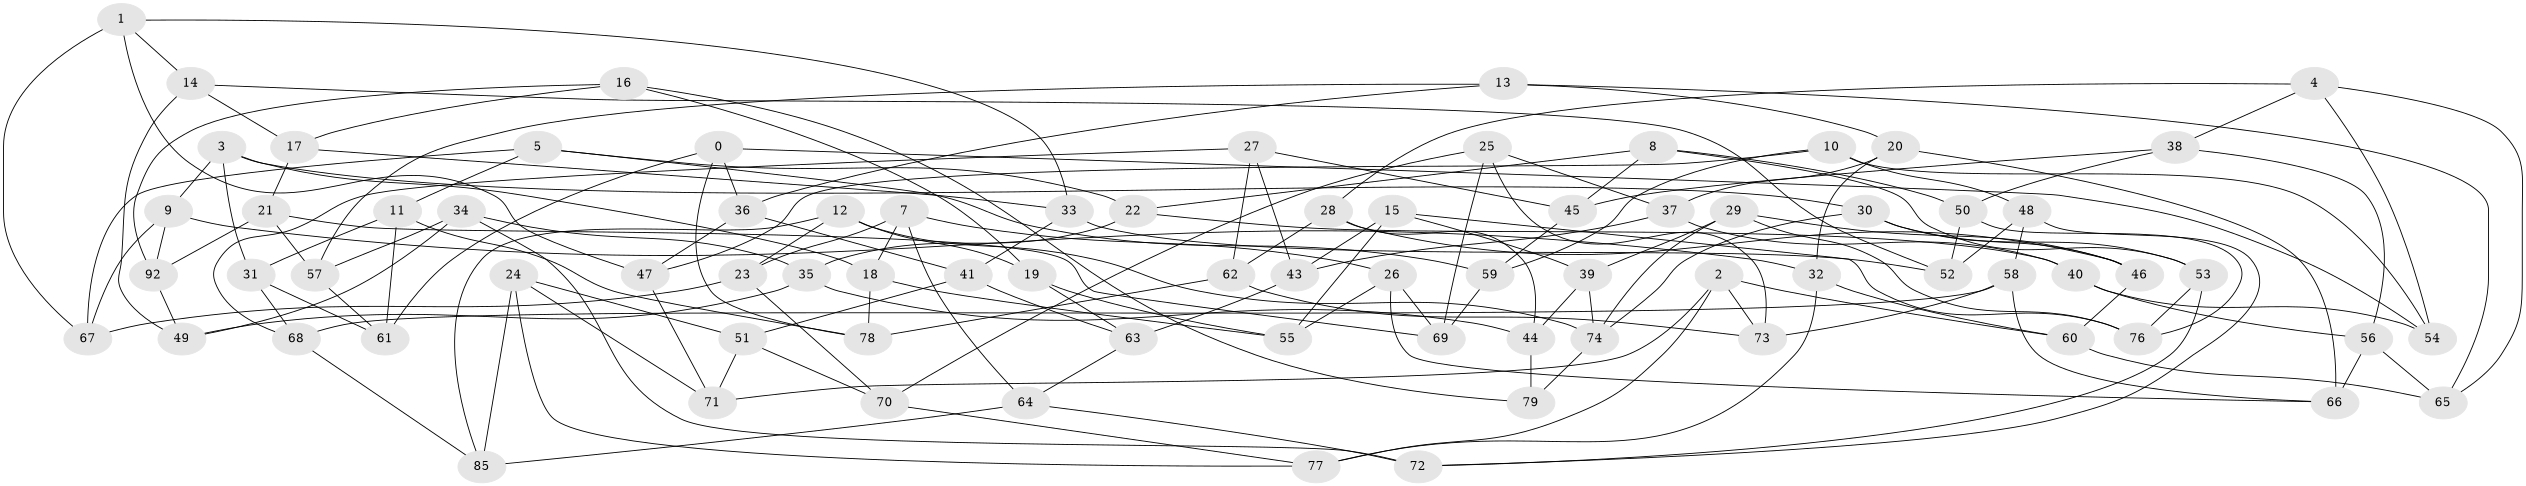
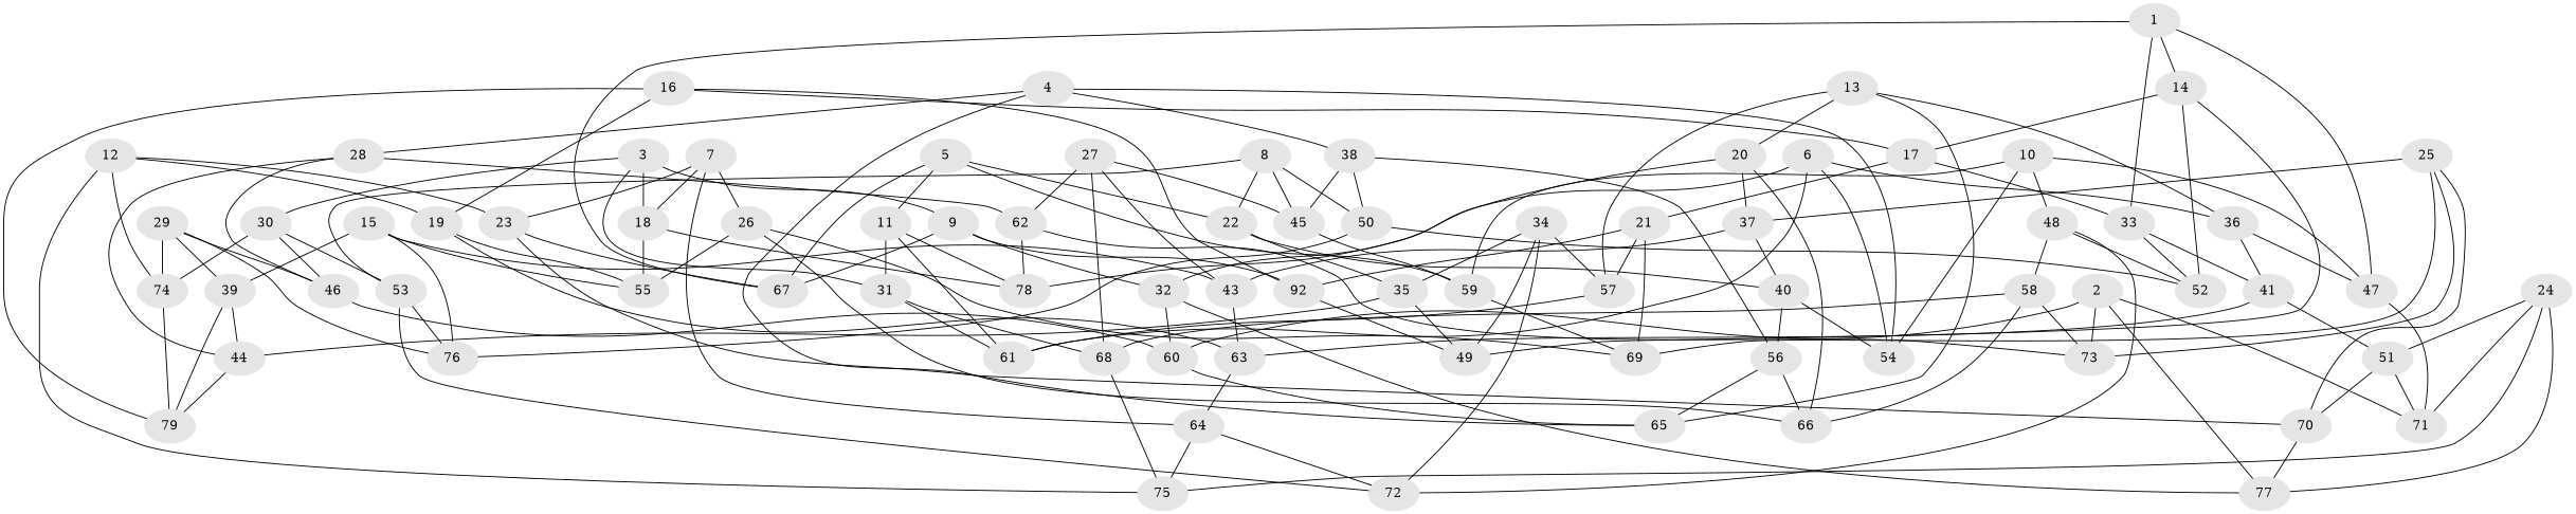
  graph {
    node [color=gray90 style=filled]
    1
    14
    33
    47
    67
    17
    49
    52
    41
    71
    2
    60
    73
    77
    65
    3
    9
    18
    30
    31
    32
    n22 [label=92]
    78
    55
    53
    74
    46
    61
    68
    4
    28
    38
    54
    62
    44
    45
    50
    56
    5
    11
    22
    59
    35
    40
    69
-   6 [label=0]
+   6
    36
    7
    23
    26
    64
    70
    66
-   75 [label=85]
+   75
    72
    8
    76
    10
    48
    58
    12
    19
    63
    79
    13
    20
    57
    37
    21
    15
    39
    43
    16
    24
    51
    25
    27
    29
    34
    1 -- 14
    1 -- 33
    1 -- 47
    1 -- 67
    14 -- 17
    14 -- 49
    14 -- 52
    33 -- 52
    33 -- 41
    47 -- 71
    17 -- 33
    17 -- 21
    41 -- 63
    41 -- 51
    2 -- 71
    2 -- 60
    2 -- 73
    2 -- 77
    60 -- 65
    3 -- 9
    3 -- 18
    3 -- 30
    3 -- 31
    9 -- 67
    9 -- 32
    9 -- n22
    18 -- 78
    18 -- 55
    30 -- 53
    30 -- 74
    30 -- 46
    31 -- 61
    31 -- 68
    32 -- 60
    32 -- 77
    n22 -- 49
    53 -- 72
    53 -- 76
    74 -- 79
    46 -- 60
    68 -- 75
    4 -- 65
    4 -- 28
    4 -- 38
    4 -- 54
    28 -- 46
    28 -- 62
    28 -- 44
    38 -- 45
    38 -- 50
    38 -- 56
    62 -- 73
    62 -- 78
    44 -- 79
    45 -- 59
    50 -- 52
    50 -- 76
    56 -- 65
    56 -- 66
    5 -- 67
    5 -- 11
    5 -- 22
    5 -- 59
    11 -- 31
    11 -- 78
    11 -- 61
    22 -- 35
    22 -- 40
    59 -- 69
    35 -- 49
    35 -- 44
    40 -- 54
    40 -- 56
    6 -- 78
    6 -- 61
    6 -- 54
    6 -- 36
    36 -- 47
    36 -- 41
    7 -- 18
    7 -- 23
    7 -- 26
    7 -- 64
    23 -- 67
    23 -- 70
    26 -- 55
    26 -- 69
    26 -- 66
    64 -- 75
    64 -- 72
    70 -- 77
    8 -- 53
    8 -- 45
    8 -- 50
    8 -- 22
    10 -- 47
    10 -- 54
    10 -- 59
    10 -- 48
    48 -- 52
    48 -- 72
    48 -- 58
    58 -- 73
    58 -- 68
    58 -- 66
    12 -- 74
    12 -- 23
    12 -- 75
    12 -- 19
    19 -- 55
    19 -- 63
    63 -- 64
    13 -- 65
    13 -- 36
    13 -- 20
    13 -- 57
    20 -- 32
    20 -- 66
    20 -- 37
    57 -- 61
    37 -- 40
    37 -- 43
    21 -- n22
    21 -- 69
    21 -- 57
    15 -- 55
    15 -- 76
    15 -- 39
    15 -- 43
    39 -- 44
-   39 -- 74
+   39 -- 79
    43 -- 63
    16 -- 17
    16 -- n22
    16 -- 19
    16 -- 79
    24 -- 71
    24 -- 77
    24 -- 75
    24 -- 51
    51 -- 71
    51 -- 70
    25 -- 73
    25 -- 69
    25 -- 70
    25 -- 37
    27 -- 68
    27 -- 62
    27 -- 45
    27 -- 43
    29 -- 74
    29 -- 46
    29 -- 76
    29 -- 39
    34 -- 49
    34 -- 35
    34 -- 72
    34 -- 57
  }
